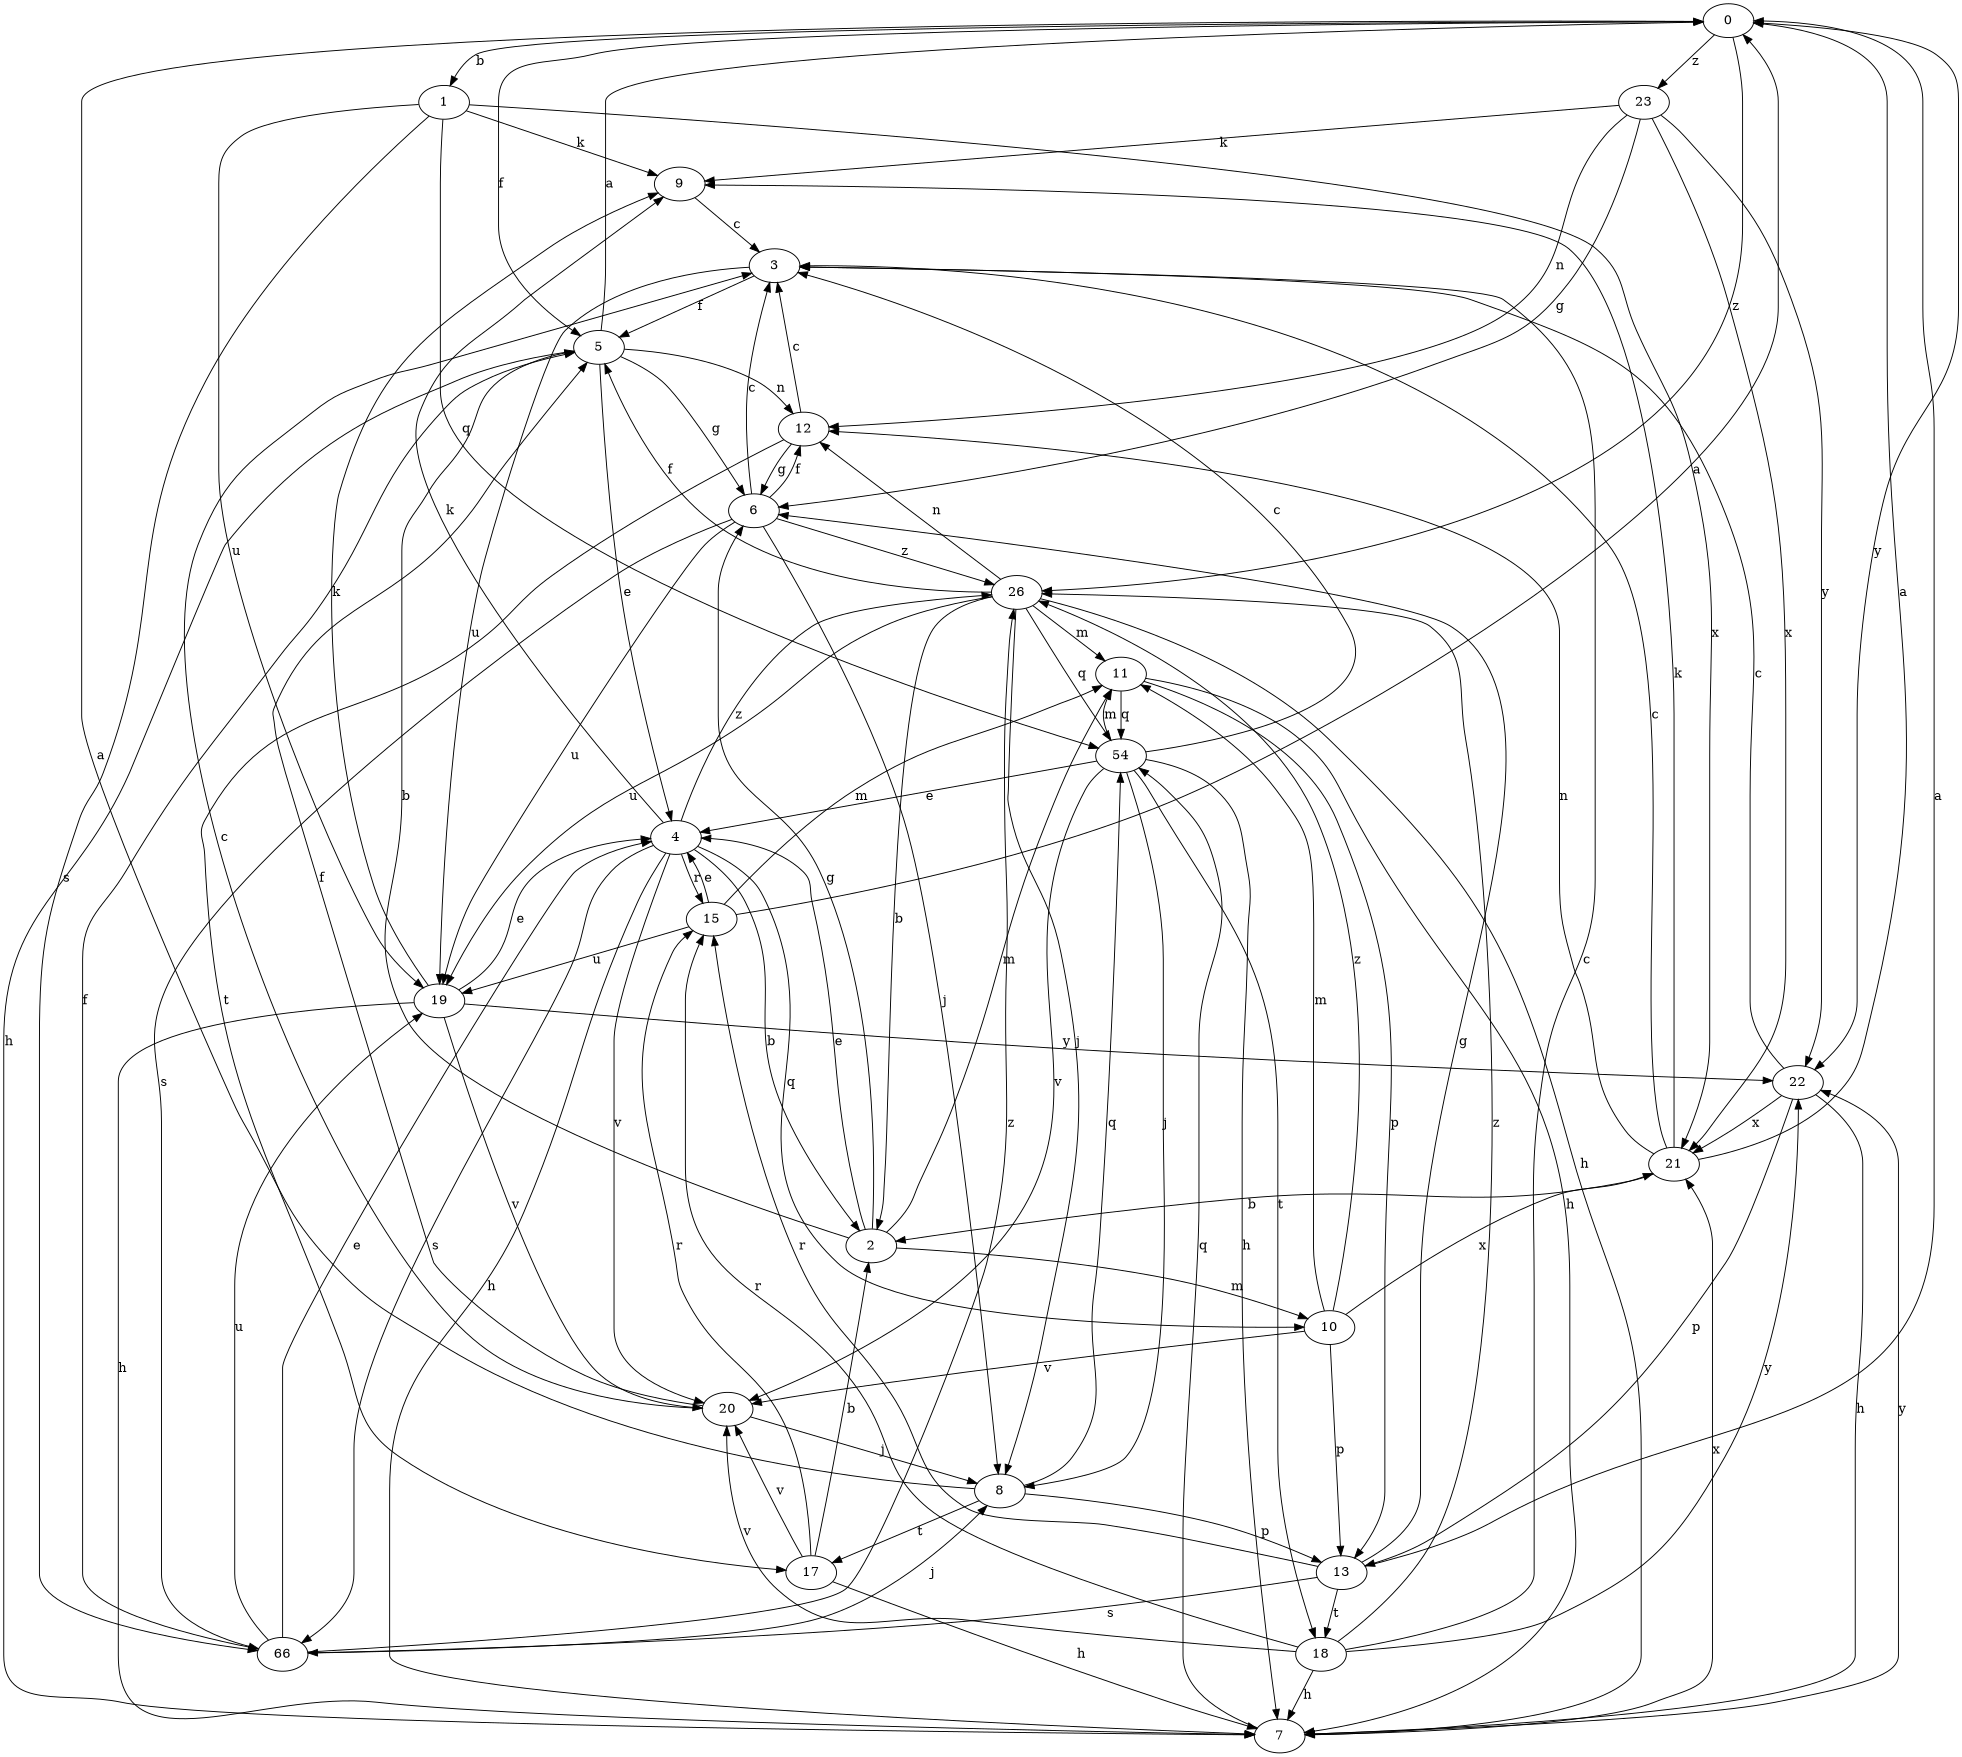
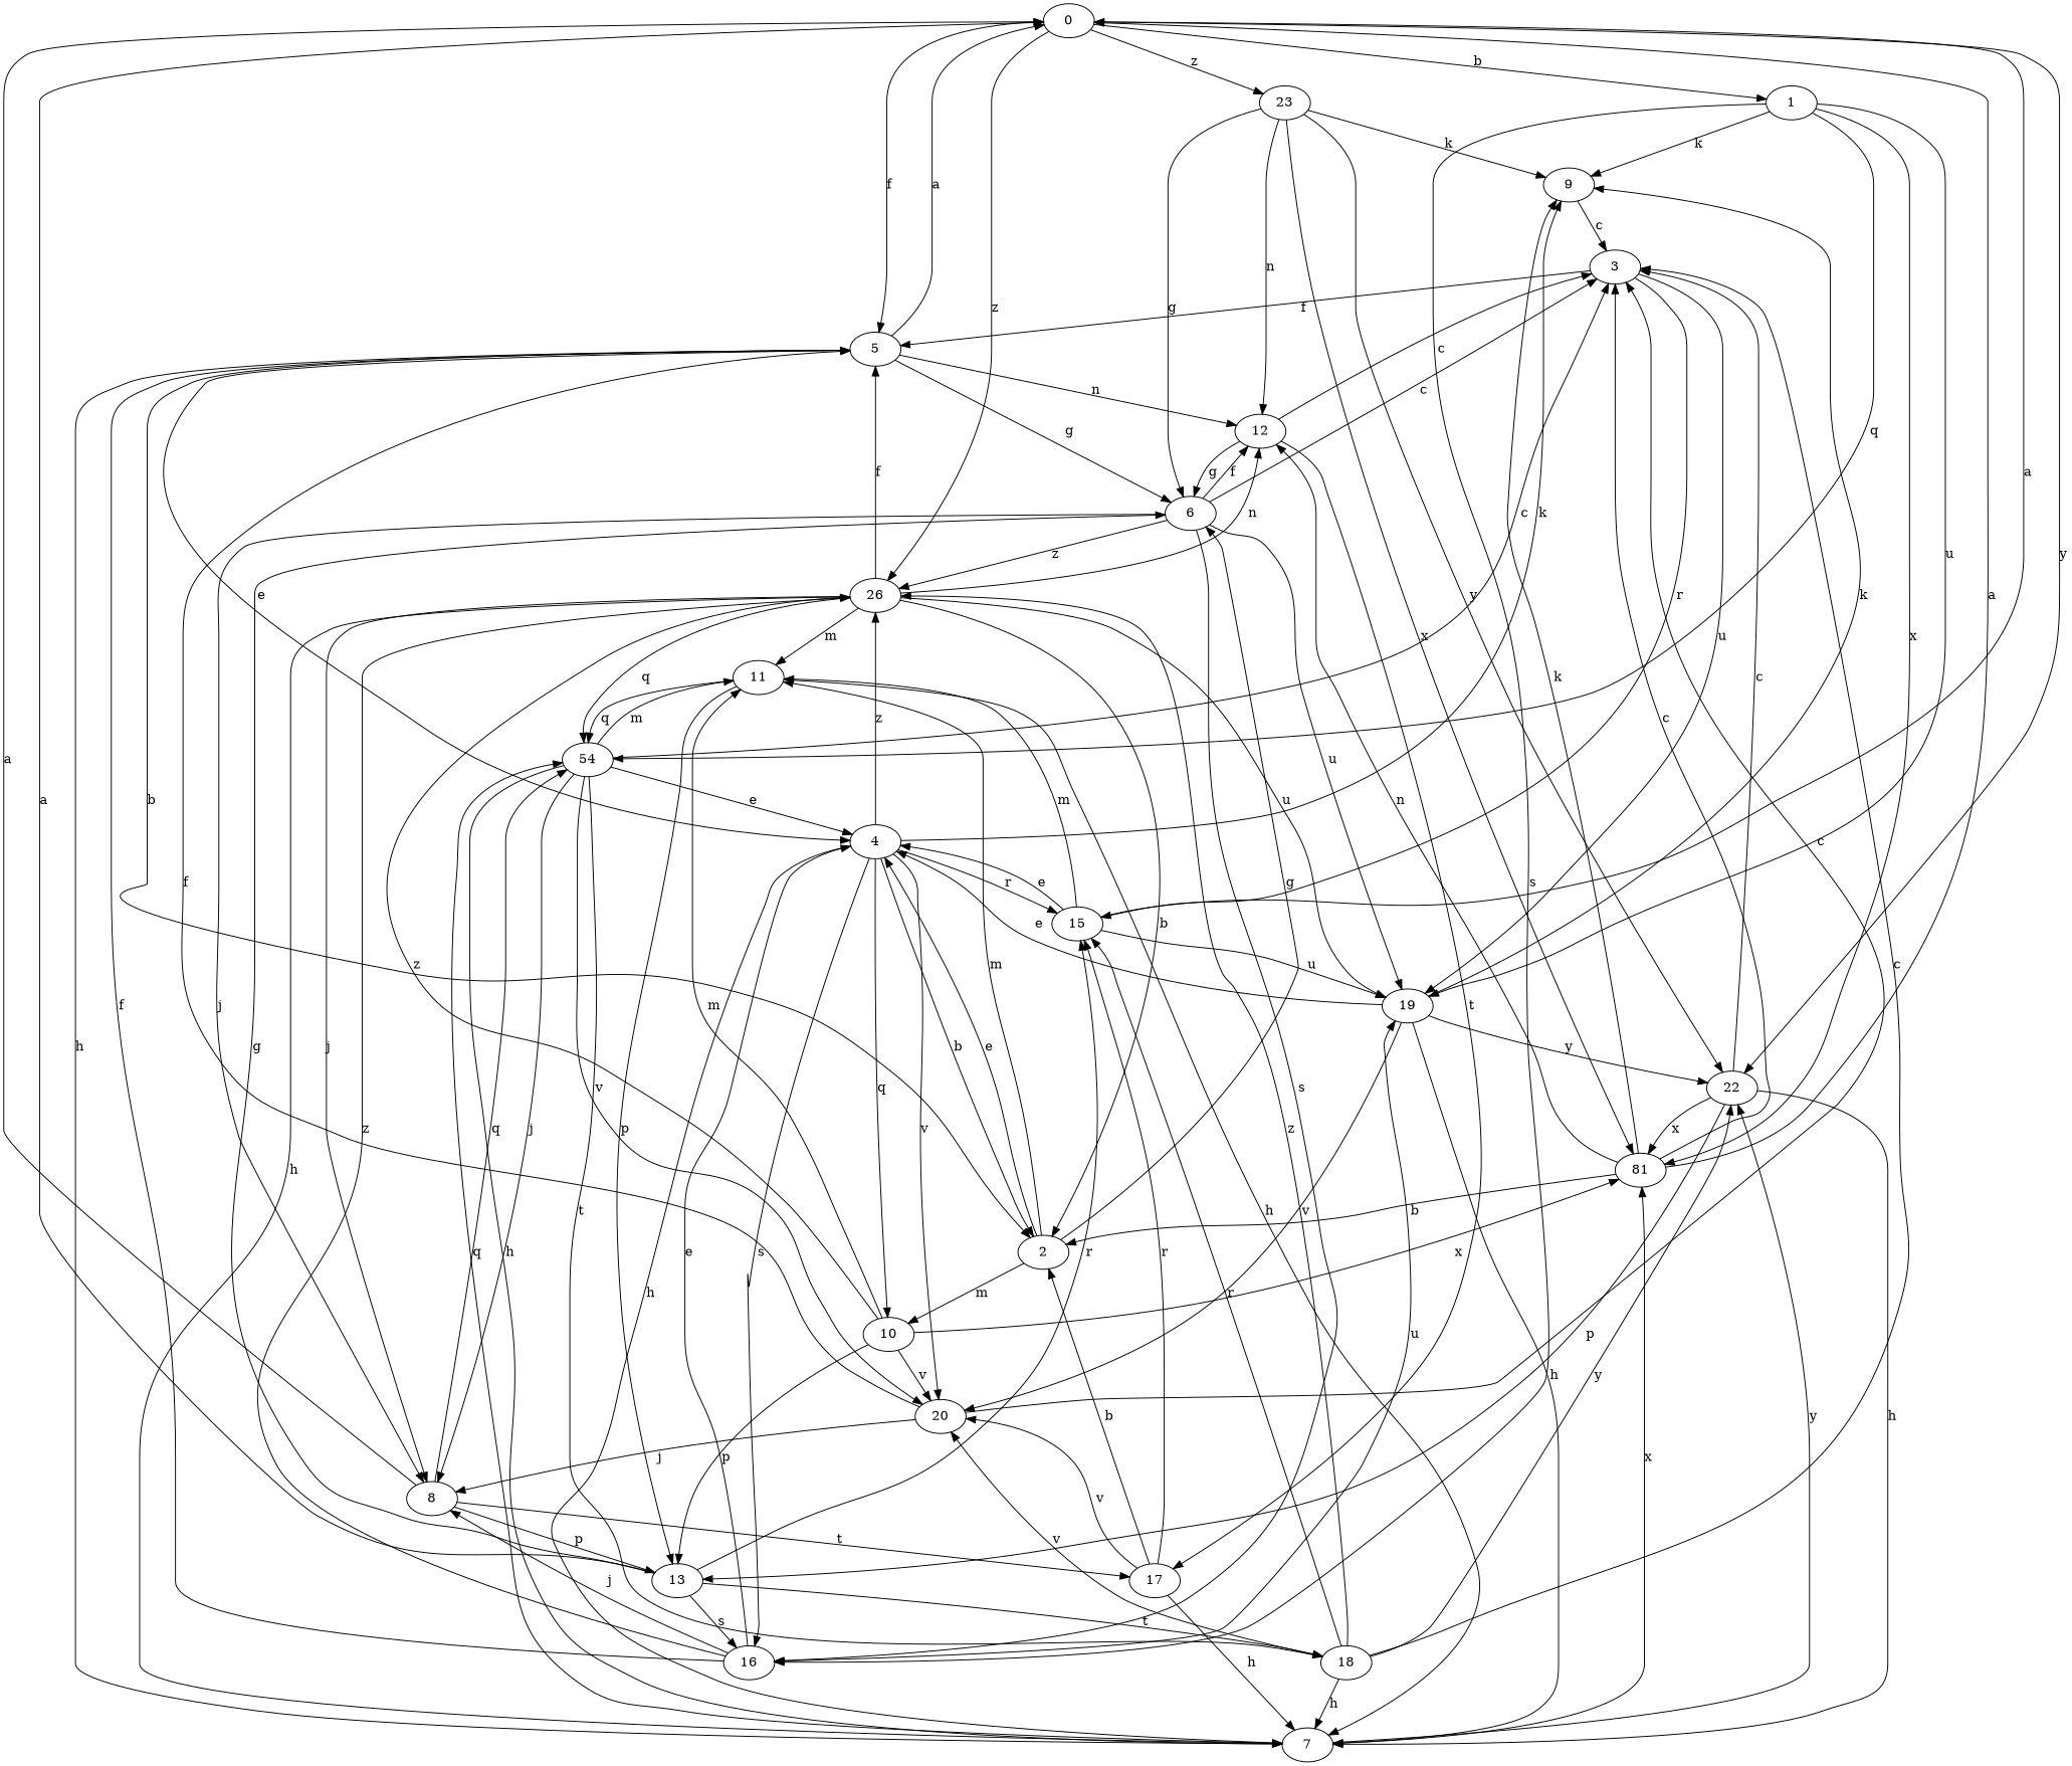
  strict digraph {
    0
    1
    5
    22
    23
    26
    9
    n8 [label=54]
-   16 [label=66]
+   16
    19
-   21
+   21 [label=81]
    2
    4
    6
    7
    12
    8
    13
    17
    3
    11
    20
    18
    10
    15
    0 -> 1 [label=b]
    0 -> 5 [label=f]
    0 -> 22 [label=y]
    0 -> 23 [label=z]
    0 -> 26 [label=z]
    1 -> 9 [label=k]
    1 -> n8 [label=q]
    1 -> 16 [label=s]
    1 -> 19 [label=u]
    1 -> 21 [label=x]
    5 -> 0 [label=a]
-   2 -> 5 [label=b]
+   5 -> 2 [label=b]
    5 -> 4 [label=e]
    5 -> 6 [label=g]
    5 -> 7 [label=h]
    5 -> 12 [label=n]
    22 -> 21 [label=x]
    22 -> 7 [label=h]
    22 -> 13 [label=p]
    22 -> 3 [label=c]
    23 -> 22 [label=y]
    23 -> 9 [label=k]
    23 -> 21 [label=x]
    23 -> 6 [label=g]
    23 -> 12 [label=n]
    26 -> 5 [label=f]
    26 -> n8 [label=q]
    26 -> 19 [label=u]
    26 -> 2 [label=b]
    26 -> 7 [label=h]
    26 -> 12 [label=n]
    26 -> 8 [label=j]
    26 -> 11 [label=m]
    9 -> 3 [label=c]
    n8 -> 4 [label=e]
    n8 -> 7 [label=h]
    n8 -> 8 [label=j]
    n8 -> 3 [label=c]
    n8 -> 11 [label=m]
    n8 -> 20 [label=v]
    n8 -> 18 [label=t]
    16 -> 5 [label=f]
    16 -> 26 [label=z]
    16 -> 19 [label=u]
    16 -> 4 [label=e]
    16 -> 8 [label=j]
    19 -> 22 [label=y]
    19 -> 9 [label=k]
    19 -> 4 [label=e]
    19 -> 7 [label=h]
    19 -> 20 [label=v]
    21 -> 0 [label=a]
    21 -> 9 [label=k]
    21 -> 2 [label=b]
    21 -> 12 [label=n]
    21 -> 3 [label=c]
    2 -> 4 [label=e]
    2 -> 6 [label=g]
    2 -> 11 [label=m]
    2 -> 10 [label=m]
    4 -> 26 [label=z]
    4 -> 9 [label=k]
    4 -> 16 [label=s]
    4 -> 2 [label=b]
    4 -> 7 [label=h]
    4 -> 20 [label=v]
    4 -> 10 [label=q]
    4 -> 15 [label=r]
    6 -> 26 [label=z]
    6 -> 16 [label=s]
    6 -> 19 [label=u]
    6 -> 12 [label=f]
    6 -> 8 [label=j]
    6 -> 3 [label=c]
    7 -> 22 [label=y]
    7 -> n8 [label=q]
    7 -> 21 [label=x]
    12 -> 6 [label=g]
    12 -> 17 [label=t]
    12 -> 3 [label=c]
    8 -> 0 [label=a]
    8 -> n8 [label=q]
    8 -> 13 [label=p]
    8 -> 17 [label=t]
    13 -> 0 [label=a]
    13 -> 16 [label=s]
    13 -> 6 [label=g]
    13 -> 18 [label=t]
    13 -> 15 [label=r]
    17 -> 2 [label=b]
    17 -> 7 [label=h]
    17 -> 20 [label=v]
    17 -> 15 [label=r]
    3 -> 5 [label=f]
    3 -> 19 [label=u]
+   3 -> 15 [label=r]
    11 -> n8 [label=q]
    11 -> 7 [label=h]
    11 -> 13 [label=p]
    20 -> 5 [label=f]
    20 -> 8 [label=j]
    20 -> 3 [label=c]
    18 -> 22 [label=y]
    18 -> 26 [label=z]
    18 -> 7 [label=h]
    18 -> 3 [label=c]
    18 -> 20 [label=v]
    18 -> 15 [label=r]
    10 -> 26 [label=z]
    10 -> 21 [label=x]
    10 -> 13 [label=p]
    10 -> 11 [label=m]
    10 -> 20 [label=v]
    15 -> 0 [label=a]
    15 -> 19 [label=u]
    15 -> 4 [label=e]
    15 -> 11 [label=m]
  }
